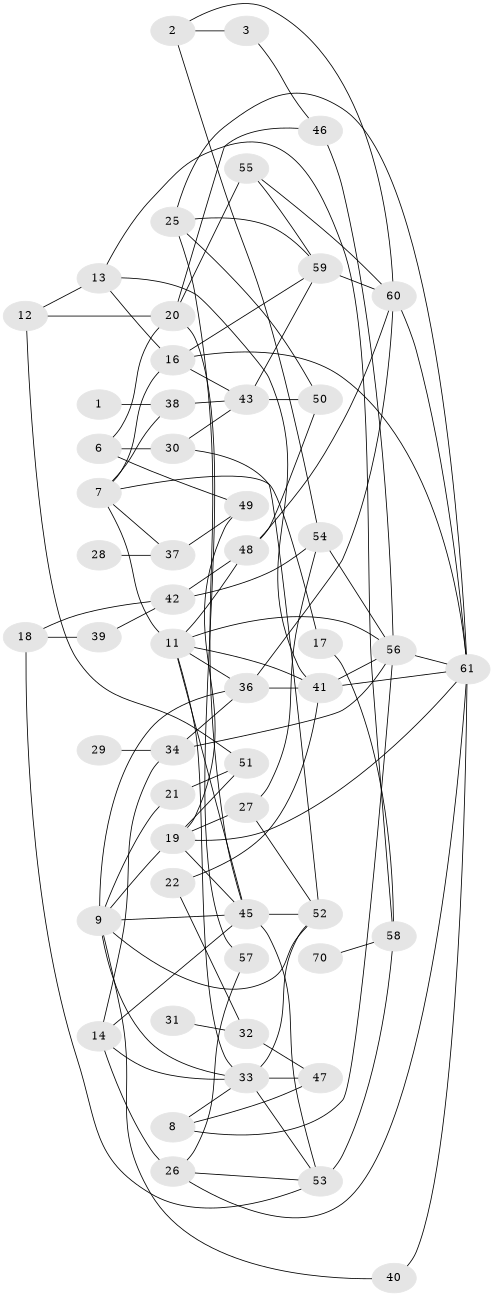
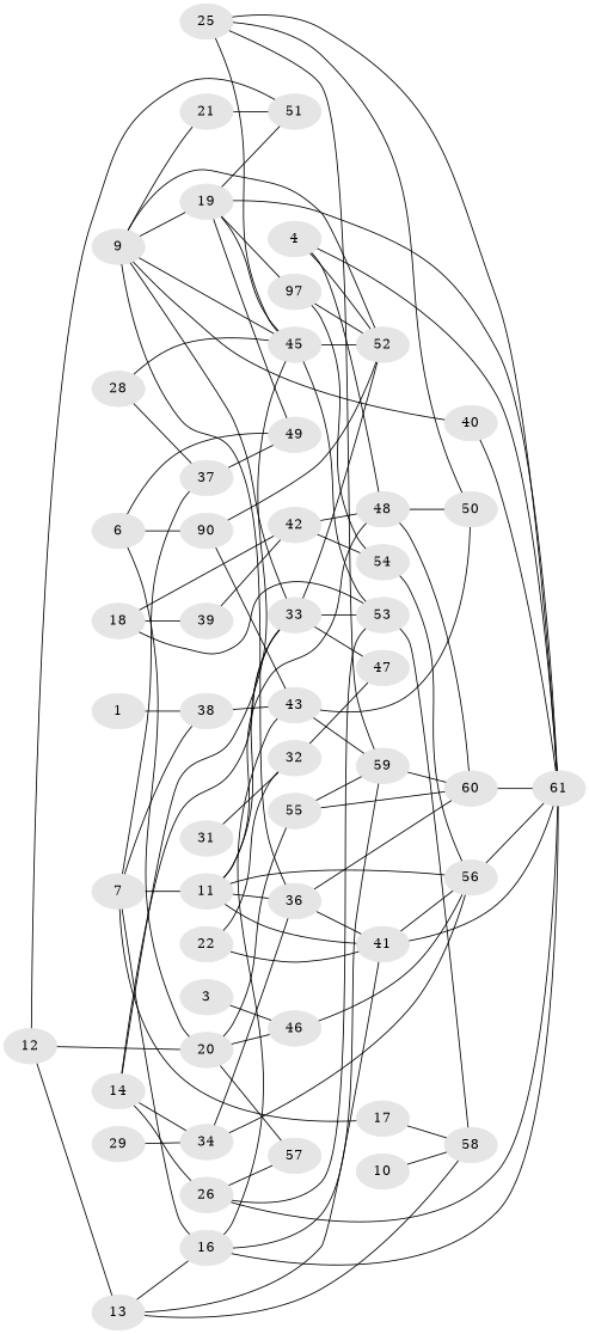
  graph {
    rankdir=LR
    node [color=gray90 style=filled]
    edge [weight=1.0]
    1
    38
    43
-   2
    3
    54
    60
    46
    56
    61
+   4
    48
    52
    50
    6
    20
-   30
+   30 [label=90]
    49
    55
    57
    7
    11
    16
    17
    37
    33
    36
    45
    41
    59
    58
-   8
    47
    53
    9
    19
    21
    40
    51
-   27
-   10 [label=70]
+   27 [label=97]
+   10
    12
    13
    14
    26
    34
    18
    39
    42
    22
    32
    25
    28
    29
    31
    1 -- 38
    38 -- 43
    43 -- 50
    43 -- 59
-   2 -- 3 [weight=2.0]
-   2 -- 54
-   2 -- 60
    3 -- 46
    54 -- 56
    60 -- 61
    46 -- 56
    56 -- 61
+   4 -- 61
+   4 -- 48
+   4 -- 52
    48 -- 60
    48 -- 50
    6 -- 20
    6 -- 30
    6 -- 49
    20 -- 46
    20 -- 55
    20 -- 57
    30 -- 43
    30 -- 52 [weight=2.0]
    55 -- 60
    55 -- 59
    7 -- 38
    7 -- 11
    7 -- 16
    7 -- 17
    7 -- 37
    11 -- 56
    11 -- 48
    11 -- 33
    11 -- 36
-   11 -- 45
+   28 -- 45
    11 -- 41
    16 -- 43
    16 -- 61
    16 -- 59
    17 -- 58
    37 -- 49
    33 -- 52
    33 -- 47
    33 -- 53
    36 -- 60
    36 -- 41 [weight=2.0]
    45 -- 52
    45 -- 53
    41 -- 56
    41 -- 61
    59 -- 60
-   8 -- 56
-   8 -- 33
-   8 -- 47
    53 -- 58
    9 -- 52
    9 -- 33
    9 -- 36
    9 -- 45
    9 -- 19
    9 -- 21
    9 -- 40
    19 -- 61
    19 -- 49
    19 -- 45
    19 -- 51
    19 -- 27
    21 -- 51
    40 -- 61
    27 -- 54
    27 -- 52
    10 -- 58
    12 -- 20
    12 -- 51
    12 -- 13
    13 -- 16
    13 -- 41 [weight=2.0]
    13 -- 58
    14 -- 33
    14 -- 45
    14 -- 26
    14 -- 34
    26 -- 61
    26 -- 57
    26 -- 53
    34 -- 56
    34 -- 36
    18 -- 53
    18 -- 39
    18 -- 42
    39 -- 42
    42 -- 54
    42 -- 48 [weight=2.0]
    22 -- 41
    22 -- 32
    32 -- 47
    25 -- 61
    25 -- 50
    25 -- 45
    25 -- 59
    28 -- 37
    29 -- 34
    31 -- 32
  }
